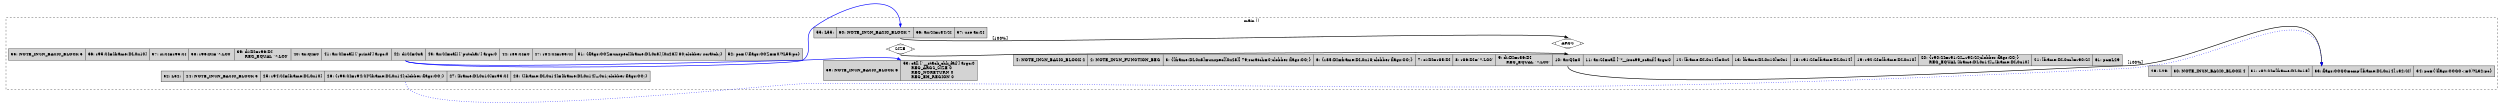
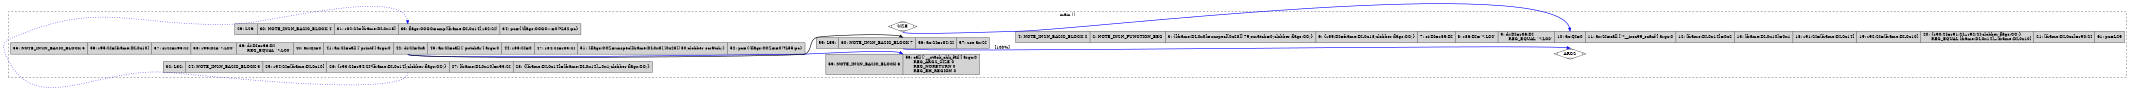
  digraph {
    rankdir=LR
    node [fillcolor=lightgrey shape=record style=filled]
    edge [color=blue constraint=true headport=n style="solid,bold" tailport=s weight=100]
    n1 [fillcolor=white label=SIZE shape=Mdiamond]
    n2 [label="{\ \ \ \ 4:\ NOTE_INSN_BASIC_BLOCK\ 2\l|\ \ \ \ 2:\ NOTE_INSN_FUNCTION_BEG\l|\ \ \ \ 3:\ \{[frame:DI-0x8]=unspec[[0x28]]\ 79;scratch=0;clobber\ flags:CC;\}\l|\ \ \ \ 6:\ \{r85:DI=frame:DI-0x18;clobber\ flags:CC;\}\l|\ \ \ \ 7:\ si:DI=r85:DI\l|\ \ \ \ 8:\ r86:DI=`*.LC0'\l|\ \ \ \ 9:\ di:DI=r86:DI\l\ \ \ \ \ \ REG_EQUAL\ `*.LC0'\l|\ \ \ 10:\ ax:QI=0\l|\ \ \ 11:\ ax:SI=call\ [`*__isoc99_scanf']\ argc:0\l|\ \ \ 12:\ [frame:DI-0x14]=0x2\l|\ \ \ 13:\ [frame:DI-0x10]=0x1\l|\ \ \ 18:\ r91:SI=[frame:DI-0x14]\l|\ \ \ 19:\ r92:SI=[frame:DI-0x10]\l|\ \ \ 20:\ \{r90:SI=r91:SI+r92:SI;clobber\ flags:CC;\}\l\ \ \ \ \ \ REG_EQUAL\ [frame:DI-0x14]+[frame:DI-0x10]\l|\ \ \ 21:\ [frame:DI-0xc]=r90:SI\l|\ \ \ 61:\ pc=L29\l}"]
    n3 [fillcolor=white label=ARGS shape=Mdiamond]
    n4 [label="{\ \ \ 29:\ L29:\l|\ \ \ 30:\ NOTE_INSN_BASIC_BLOCK\ 4\l|\ \ \ 31:\ r82:SI=[frame:DI-0x18]\l|\ \ \ 33:\ flags:CCGC=cmp([frame:DI-0x14],r82:SI)\l|\ \ \ 34:\ pc=\{(flags:CCGC\<=0)?L32:pc\}\l}"]
    n5 [label="{\ \ \ 35:\ NOTE_INSN_BASIC_BLOCK\ 5\l|\ \ \ 36:\ r95:SI=[frame:DI-0x10]\l|\ \ \ 37:\ si:SI=r95:SI\l|\ \ \ 38:\ r96:DI=`*.LC0'\l|\ \ \ 39:\ di:DI=r96:DI\l\ \ \ \ \ \ REG_EQUAL\ `*.LC0'\l|\ \ \ 40:\ ax:QI=0\l|\ \ \ 41:\ ax:SI=call\ [`printf']\ argc:0\l|\ \ \ 42:\ di:SI=0xa\l|\ \ \ 43:\ ax:SI=call\ [`putchar']\ argc:0\l|\ \ \ 44:\ r83:SI=0\l|\ \ \ 47:\ r84:SI=r83:SI\l|\ \ \ 51:\ \{flags:CCZ=unspec[[frame:DI-0x8],[0x28]]\ 80;clobber\ scratch;\}\l|\ \ \ 52:\ pc=\{(flags:CCZ==0)?L55:pc\}\l}"]
    n6 [label="{\ \ \ 32:\ L32:\l|\ \ \ 24:\ NOTE_INSN_BASIC_BLOCK\ 3\l|\ \ \ 25:\ r94:SI=[frame:DI-0x10]\l|\ \ \ 26:\ \{r93:SI=r94:SI*[frame:DI-0x14];clobber\ flags:CC;\}\l|\ \ \ 27:\ [frame:DI-0x10]=r93:SI\l|\ \ \ 28:\ \{[frame:DI-0x14]=[frame:DI-0x14]+0x1;clobber\ flags:CC;\}\l}"]
    n7 [label="{\ \ \ 59:\ NOTE_INSN_BASIC_BLOCK\ 6\l|\ \ \ 53:\ call\ [`__stack_chk_fail']\ argc:0\l\ \ \ \ \ \ REG_ARGS_SIZE\ 0\l\ \ \ \ \ \ REG_NORETURN\ 0\l\ \ \ \ \ \ REG_EH_REGION\ 0\l}"]
    n8 [label="{\ \ \ 55:\ L55:\l|\ \ \ 60:\ NOTE_INSN_BASIC_BLOCK\ 7\l|\ \ \ 56:\ ax:SI=r84:SI\l|\ \ \ 57:\ use\ ax:SI\l}"]
    subgraph cluster_1 {
      color=black
      label="main ()"
      style=dashed
      n1
      n2
      n3
      n4
      n5
      n6
      n7
      n8
    }
-   n1 -> n2 [color=black]
+   n1 -> n2
    n1 -> n3 [style=invis color="" weight=""]
-   n2 -> n4 [color=black label="[100%]" weight=10]
    n5 -> n7
-   n5 -> n8 [weight=10]
+   n5 -> n8 [color=black weight=10]
    n6 -> n4 [constraint=false style="dotted,bold" weight=10]
-   n8 -> n3 [color=black label="[100%]"]
+   n8 -> n3 [label="[100%]"]
  }
